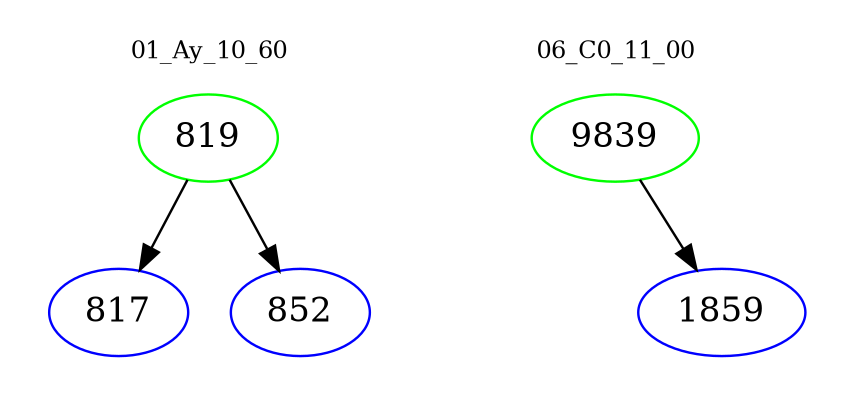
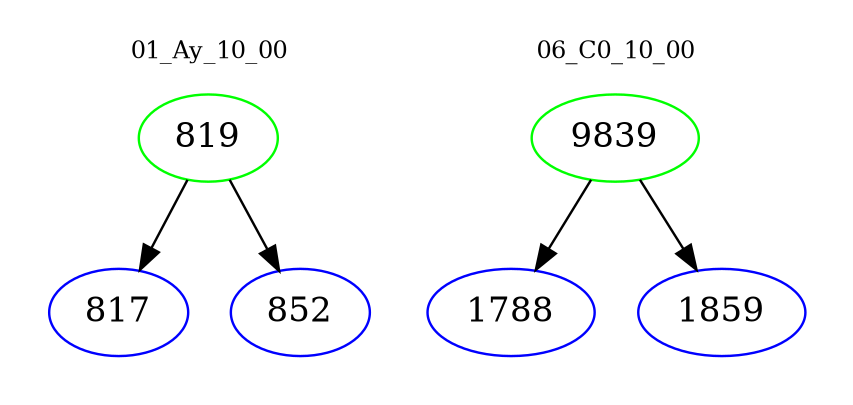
  digraph {
    node [color=blue]
    edge [color=black]
    n1 [color=green label=819]
    n2 [label=817]
    n3 [label=852]
    n4 [color=green label=9839]
+   n5 [label=1788]
    n6 [label=1859]
    subgraph cluster_1 {
      color=white
      fontsize=10
-     label="01_Ay_10_60"
+     label="01_Ay_10_00"
      n1
      n2
      n3
    }
    subgraph cluster_2 {
      color=white
      fontsize=10
-     label="06_C0_11_00"
+     label="06_C0_10_00"
      n4
+     n5
      n6
    }
    n1 -> n2
    n1 -> n3
+   n4 -> n5
    n4 -> n6
  }
